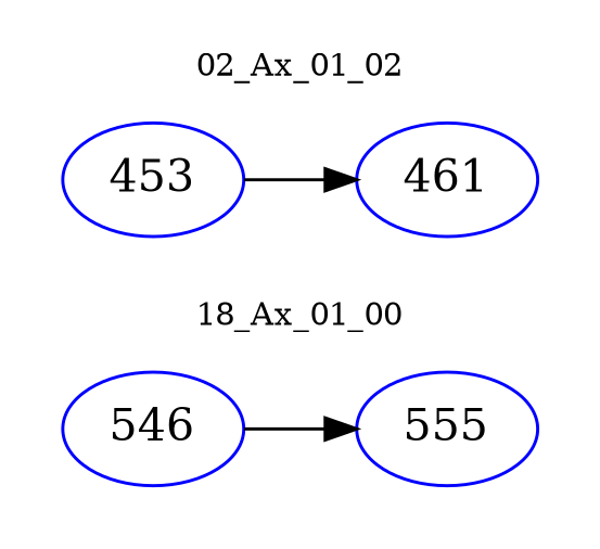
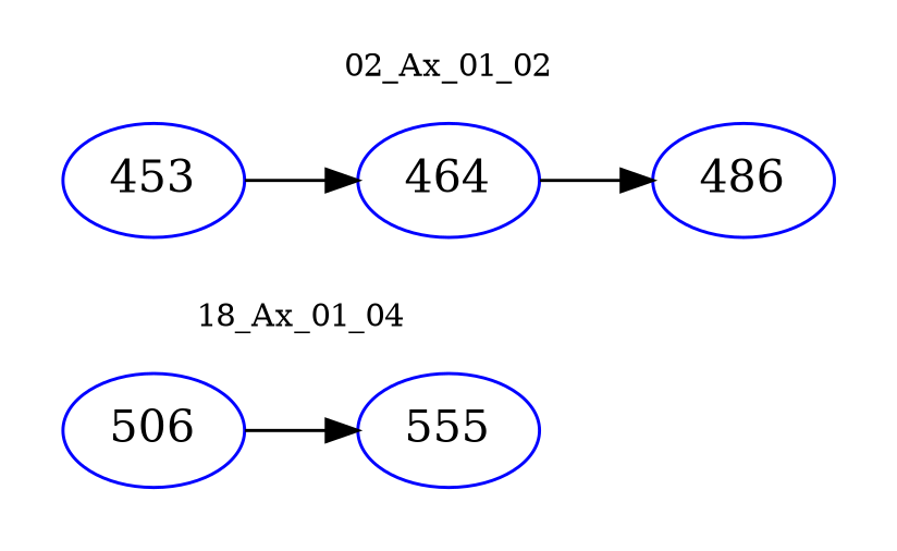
  digraph {
    rankdir=LR
    node [color=blue]
    edge [color=black]
-   n1 [label=546]
+   n1 [label=506]
    n2 [label=555]
-   n3 [label=461]
+   n3 [label=464]
    n4 [label=453]
+   n5 [label=486]
    subgraph cluster_1 {
      color=white
      fontsize=10
-     label="18_Ax_01_00"
+     label="18_Ax_01_04"
      n1
      n2
    }
    subgraph cluster_2 {
      color=white
      fontsize=10
      label="02_Ax_01_02"
      n3
      n4
+     n5
    }
    n1 -> n2
+   n3 -> n5
    n4 -> n3
  }
